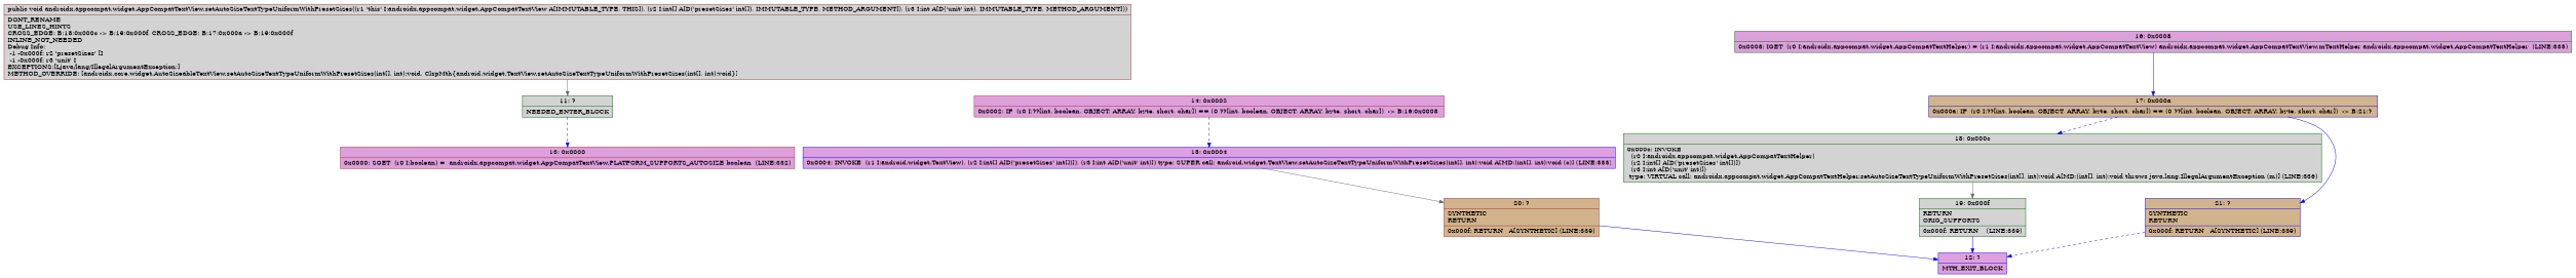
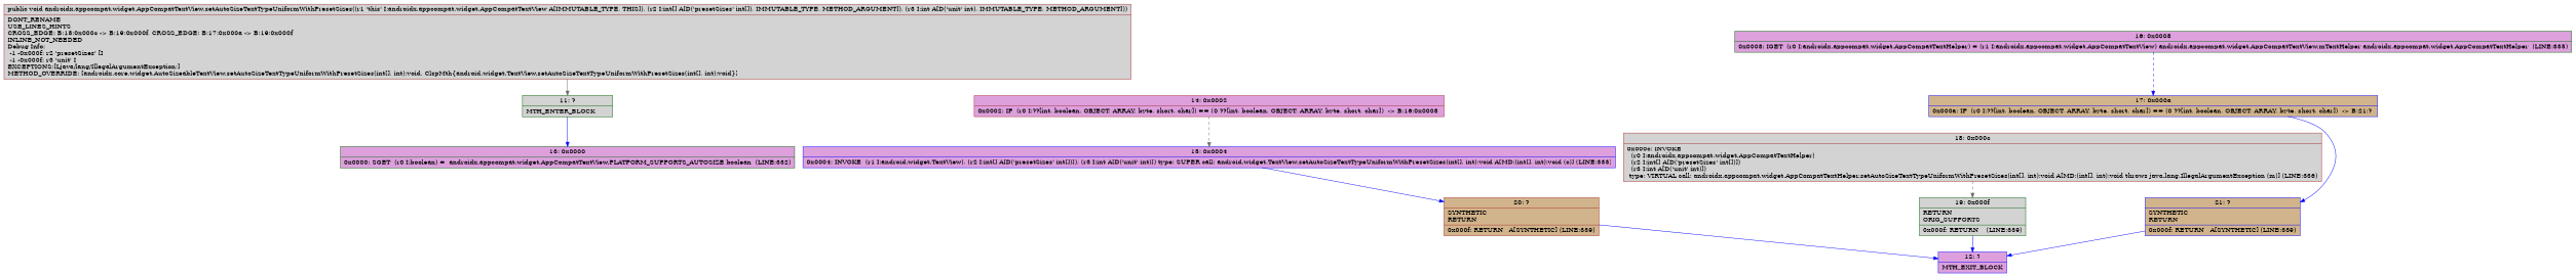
  digraph {
    node [color=darkgreen fillcolor=plum shape=record style=filled]
    edge [color=blue]
-   n1 [fillcolor=lightgrey label="{11\:\ ?|NEEDED_ENTER_BLOCK\l}"]
-   n2 [color=brown label="{13\:\ 0x0000|0x0000: SGET  (r0 I:boolean) =  androidx.appcompat.widget.AppCompatTextView.PLATFORM_SUPPORTS_AUTOSIZE boolean  (LINE:332)\l}"]
+   n1 [fillcolor=lightgrey label="{11\:\ ?|MTH_ENTER_BLOCK\l}"]
+   n2 [label="{13\:\ 0x0000|0x0000: SGET  (r0 I:boolean) =  androidx.appcompat.widget.AppCompatTextView.PLATFORM_SUPPORTS_AUTOSIZE boolean  (LINE:332)\l}"]
    n3 [color=brown label="{14\:\ 0x0002|0x0002: IF  (r0 I:??[int, boolean, OBJECT, ARRAY, byte, short, char]) == (0 ??[int, boolean, OBJECT, ARRAY, byte, short, char])  \-\> B:16:0x0008 \l}"]
    n4 [color=blue label="{15\:\ 0x0004|0x0004: INVOKE  (r1 I:android.widget.TextView), (r2 I:int[] A[D('presetSizes' int[])]), (r3 I:int A[D('unit' int)]) type: SUPER call: android.widget.TextView.setAutoSizeTextTypeUniformWithPresetSizes(int[], int):void A[MD:(int[], int):void (c)] (LINE:333)\l}"]
    n5 [color=brown fillcolor=tan label="{20\:\ ?|SYNTHETIC\lRETURN\l|0x000f: RETURN   A[SYNTHETIC] (LINE:339)\l}"]
    n6 [label="{16\:\ 0x0008|0x0008: IGET  (r0 I:androidx.appcompat.widget.AppCompatTextHelper) = (r1 I:androidx.appcompat.widget.AppCompatTextView) androidx.appcompat.widget.AppCompatTextView.mTextHelper androidx.appcompat.widget.AppCompatTextHelper  (LINE:335)\l}"]
    n7 [color=blue fillcolor=tan label="{17\:\ 0x000a|0x000a: IF  (r0 I:??[int, boolean, OBJECT, ARRAY, byte, short, char]) == (0 ??[int, boolean, OBJECT, ARRAY, byte, short, char])  \-\> B:21:? \l}"]
    n8 [color=blue label="{12\:\ ?|MTH_EXIT_BLOCK\l}"]
-   n9 [fillcolor=lightgrey label="{18\:\ 0x000c|0x000c: INVOKE  \l  (r0 I:androidx.appcompat.widget.AppCompatTextHelper)\l  (r2 I:int[] A[D('presetSizes' int[])])\l  (r3 I:int A[D('unit' int)])\l type: VIRTUAL call: androidx.appcompat.widget.AppCompatTextHelper.setAutoSizeTextTypeUniformWithPresetSizes(int[], int):void A[MD:(int[], int):void throws java.lang.IllegalArgumentException (m)] (LINE:336)\l}"]
+   n9 [color=brown fillcolor=lightgrey label="{18\:\ 0x000c|0x000c: INVOKE  \l  (r0 I:androidx.appcompat.widget.AppCompatTextHelper)\l  (r2 I:int[] A[D('presetSizes' int[])])\l  (r3 I:int A[D('unit' int)])\l type: VIRTUAL call: androidx.appcompat.widget.AppCompatTextHelper.setAutoSizeTextTypeUniformWithPresetSizes(int[], int):void A[MD:(int[], int):void throws java.lang.IllegalArgumentException (m)] (LINE:336)\l}"]
    n10 [color=blue fillcolor=tan label="{21\:\ ?|SYNTHETIC\lRETURN\l|0x000f: RETURN   A[SYNTHETIC] (LINE:339)\l}"]
    n11 [fillcolor=lightgrey label="{19\:\ 0x000f|RETURN\lORIG_SUPPORTS\l|0x000f: RETURN    (LINE:339)\l}"]
    n12 [color=brown fillcolor=lightgrey label="{public void androidx.appcompat.widget.AppCompatTextView.setAutoSizeTextTypeUniformWithPresetSizes((r1 'this' I:androidx.appcompat.widget.AppCompatTextView A[IMMUTABLE_TYPE, THIS]), (r2 I:int[] A[D('presetSizes' int[]), IMMUTABLE_TYPE, METHOD_ARGUMENT]), (r3 I:int A[D('unit' int), IMMUTABLE_TYPE, METHOD_ARGUMENT]))  | DONT_RENAME\lUSE_LINES_HINTS\lCROSS_EDGE: B:18:0x000c \-\> B:19:0x000f, CROSS_EDGE: B:17:0x000a \-\> B:19:0x000f\lINLINE_NOT_NEEDED\lDebug Info:\l  \-1 \-0x000f: r2 'presetSizes' [I\l  \-1 \-0x000f: r3 'unit' I\lEXCEPTIONS:[Ljava\/lang\/IllegalArgumentException;]\lMETHOD_OVERRIDE: [androidx.core.widget.AutoSizeableTextView.setAutoSizeTextTypeUniformWithPresetSizes(int[], int):void, ClspMth\{android.widget.TextView.setAutoSizeTextTypeUniformWithPresetSizes(int[], int):void\}]\l}"]
-   n1 -> n2 [style=dashed]
-   n3 -> n4 [style=dashed]
-   n4 -> n5 [color=gray40]
+   n1 -> n2
+   n3 -> n4 [color=gray40 style=dashed]
+   n4 -> n5
    n5 -> n8
-   n6 -> n7
-   n7 -> n9 [style=dashed]
+   n6 -> n7 [style=dashed]
    n7 -> n10
-   n9 -> n11 [color=gray40]
-   n10 -> n8 [style=dashed]
+   n9 -> n11 [color=gray40 style=dashed]
+   n10 -> n8
    n11 -> n8
    n12 -> n1 [color=gray40]
  }
